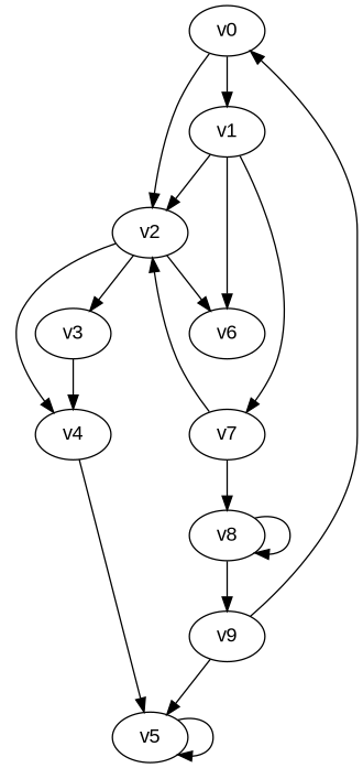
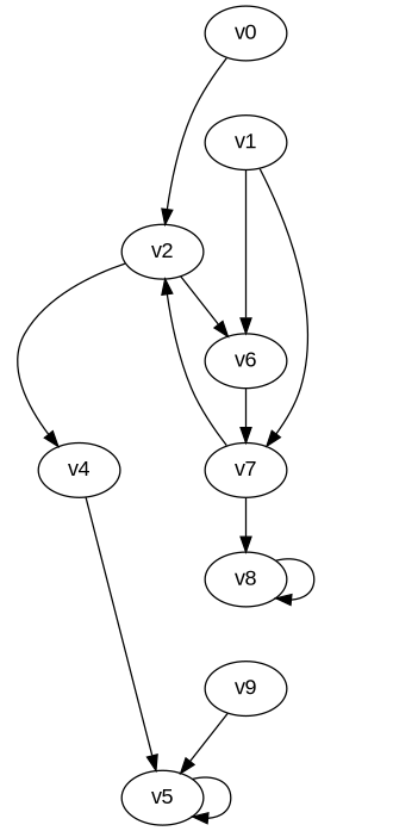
  digraph {
    fontname="Liberation Sans"
    node [fontname="Liberation Sans" player=1 priority=0]
    edge [fontname="Liberation Sans"]
    v0 [player=0]
    v1 [priority=1]
    v2 [player=0]
    v6
    v7
-   v3 [priority=1]
    v4
    v8 [priority=1]
    v5 [player=0]
    v9
-   v0 -> v1
    v0 -> v2
-   v1 -> v2
    v1 -> v6
    v1 -> v7
    v2 -> v6
-   v2 -> v3
    v2 -> v4
+   v6 -> v7
    v7 -> v2
    v7 -> v8
-   v3 -> v4
    v4 -> v5
    v8 -> v8
-   v8 -> v9
    v5 -> v5
-   v9 -> v0
    v9 -> v5
  }
